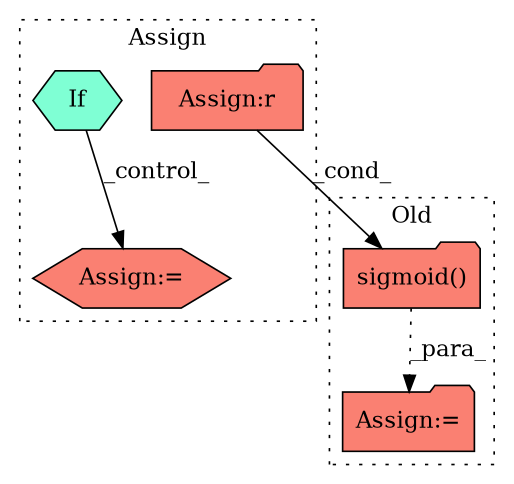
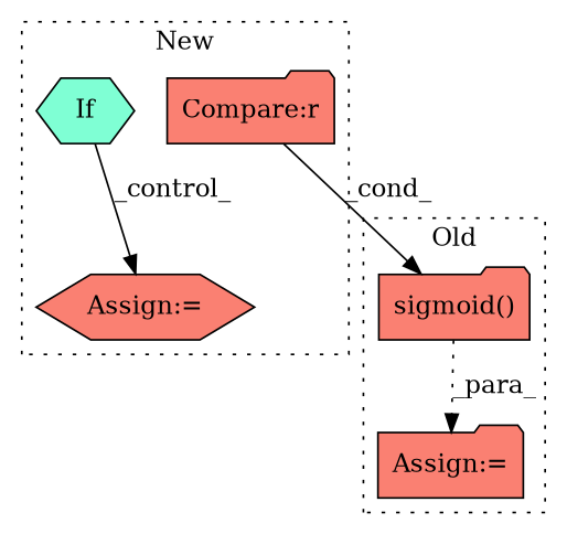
  digraph {
    node [a=68 fillcolor=salmon l=3 s=2449 shape=folder style=filled]
    edge [style=solid]
    n1 [a=75 l="13,1" label="sigmoid()" s="1993,2011"]
    n2 [label="Assign:=" s=1986]
    n3 [a=96 fillcolor=aquamarine l=0 label=If shape=hexagon]
    n4 [label="Assign:=" s=2702 shape=hexagon]
-   n5 [a=40 l=22 label="Assign:r"]
+   n5 [a=40 l=22 label="Compare:r"]
    subgraph cluster_1 {
      label=Old
      style=dotted
      n1
      n2
    }
    subgraph cluster_2 {
-     label=Assign
+     label=New
      style=dotted
      n3
      n4
      n5
    }
    n1 -> n2 [label=_para_ style=dotted]
    n3 -> n4 [label=_control_]
    n5 -> n1 [label=_cond_]
  }
